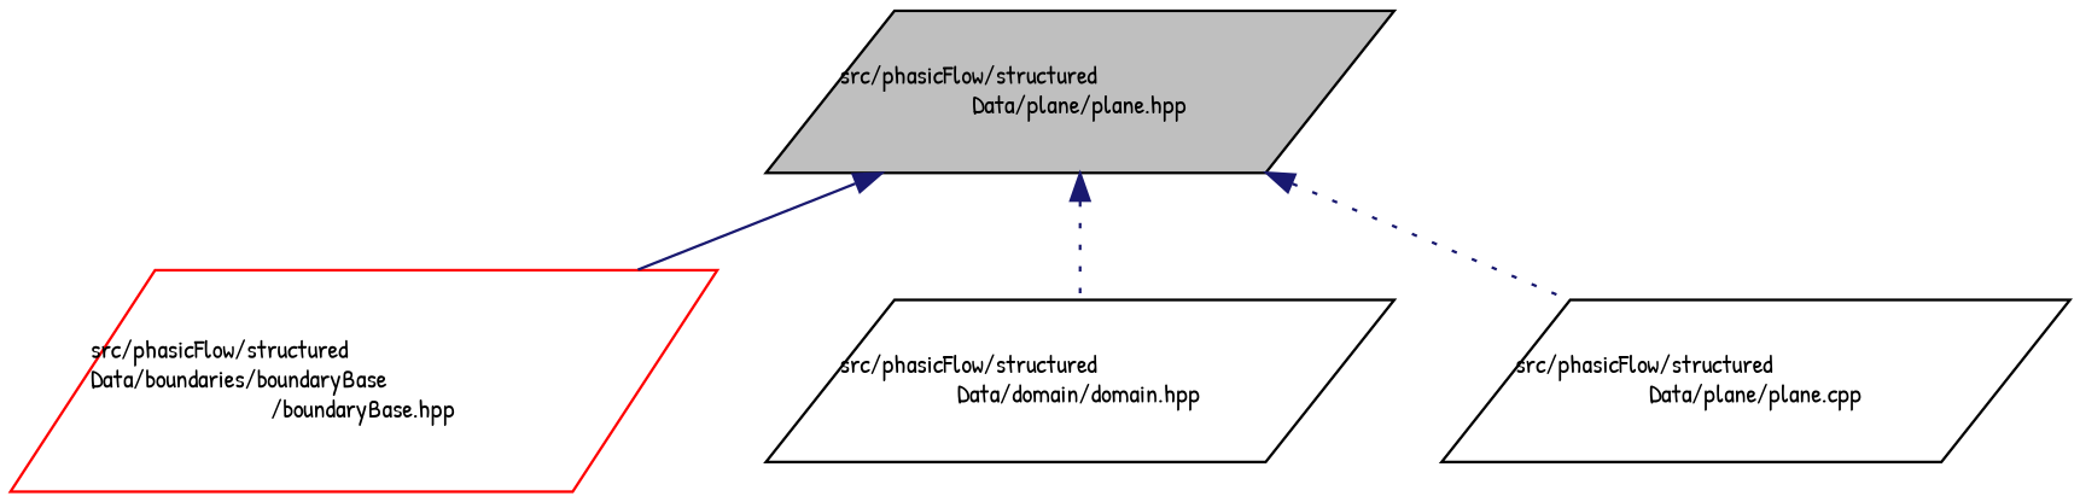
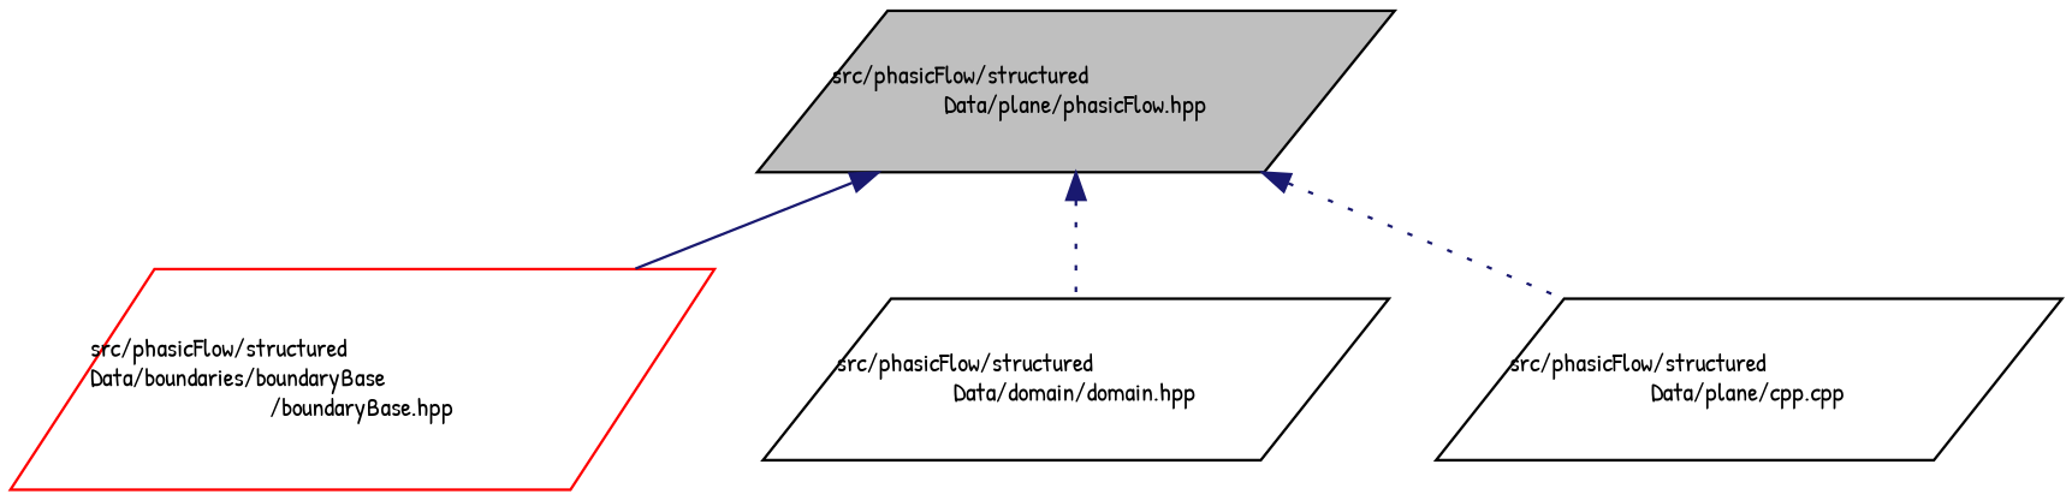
  digraph {
    fontname="Patrick Hand"
    node [color=black fillcolor=white fontname="Patrick Hand" fontsize=10 shape=parallelogram style=filled]
    edge [color=midnightblue dir=back fontname="Patrick Hand" fontsize=10 labelfontname=Helvetica labelfontsize=10 style=dotted]
-   n1 [fillcolor=grey75 fontcolor=black height=0.2 label="src/phasicFlow/structured\lData/plane/plane.hpp" width=0.4]
+   n1 [fillcolor=grey75 fontcolor=black height=0.2 label="src/phasicFlow/structured\lData/plane/phasicFlow.hpp" width=0.4]
    n2 [color=red height=0.2 label="src/phasicFlow/structured\lData/boundaries/boundaryBase\l/boundaryBase.hpp" width=0.4]
    n3 [height=0.2 label="src/phasicFlow/structured\lData/domain/domain.hpp" width=0.4]
-   n4 [height=0.2 label="src/phasicFlow/structured\lData/plane/plane.cpp" width=0.4]
+   n4 [height=0.2 label="src/phasicFlow/structured\lData/plane/cpp.cpp" width=0.4]
    n1 -> n2 [style=solid]
    n1 -> n3
    n1 -> n4
  }
